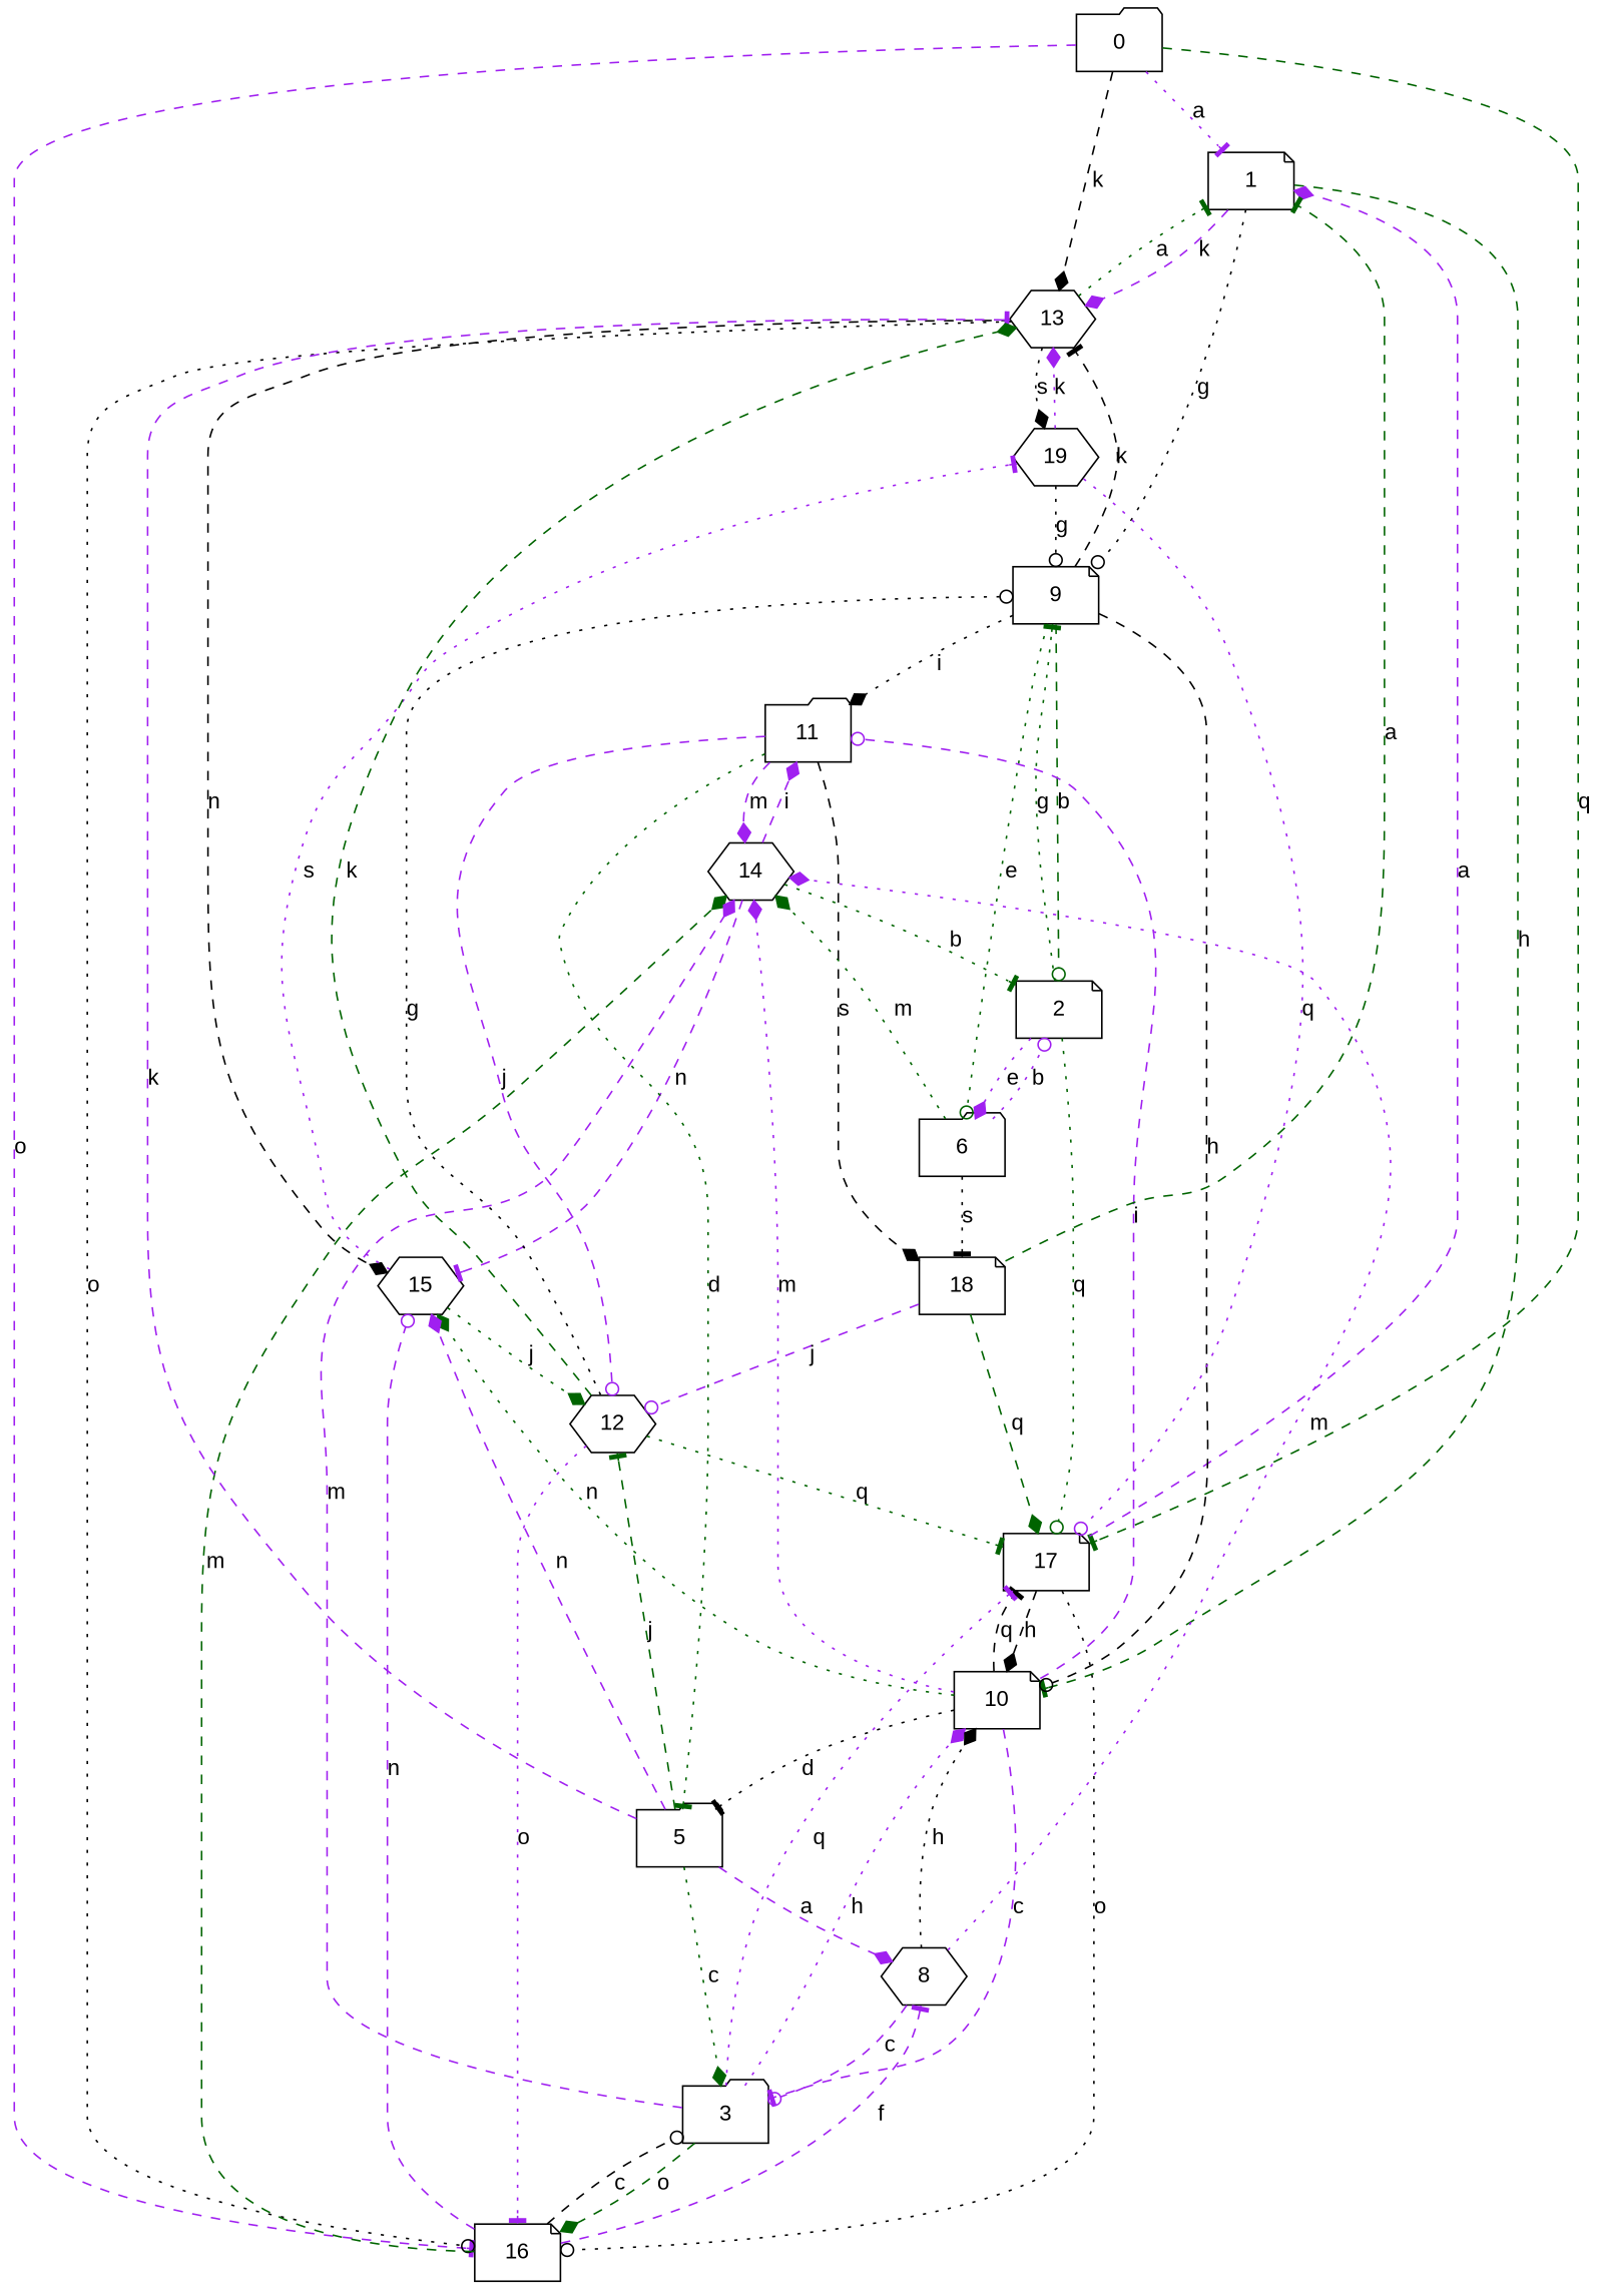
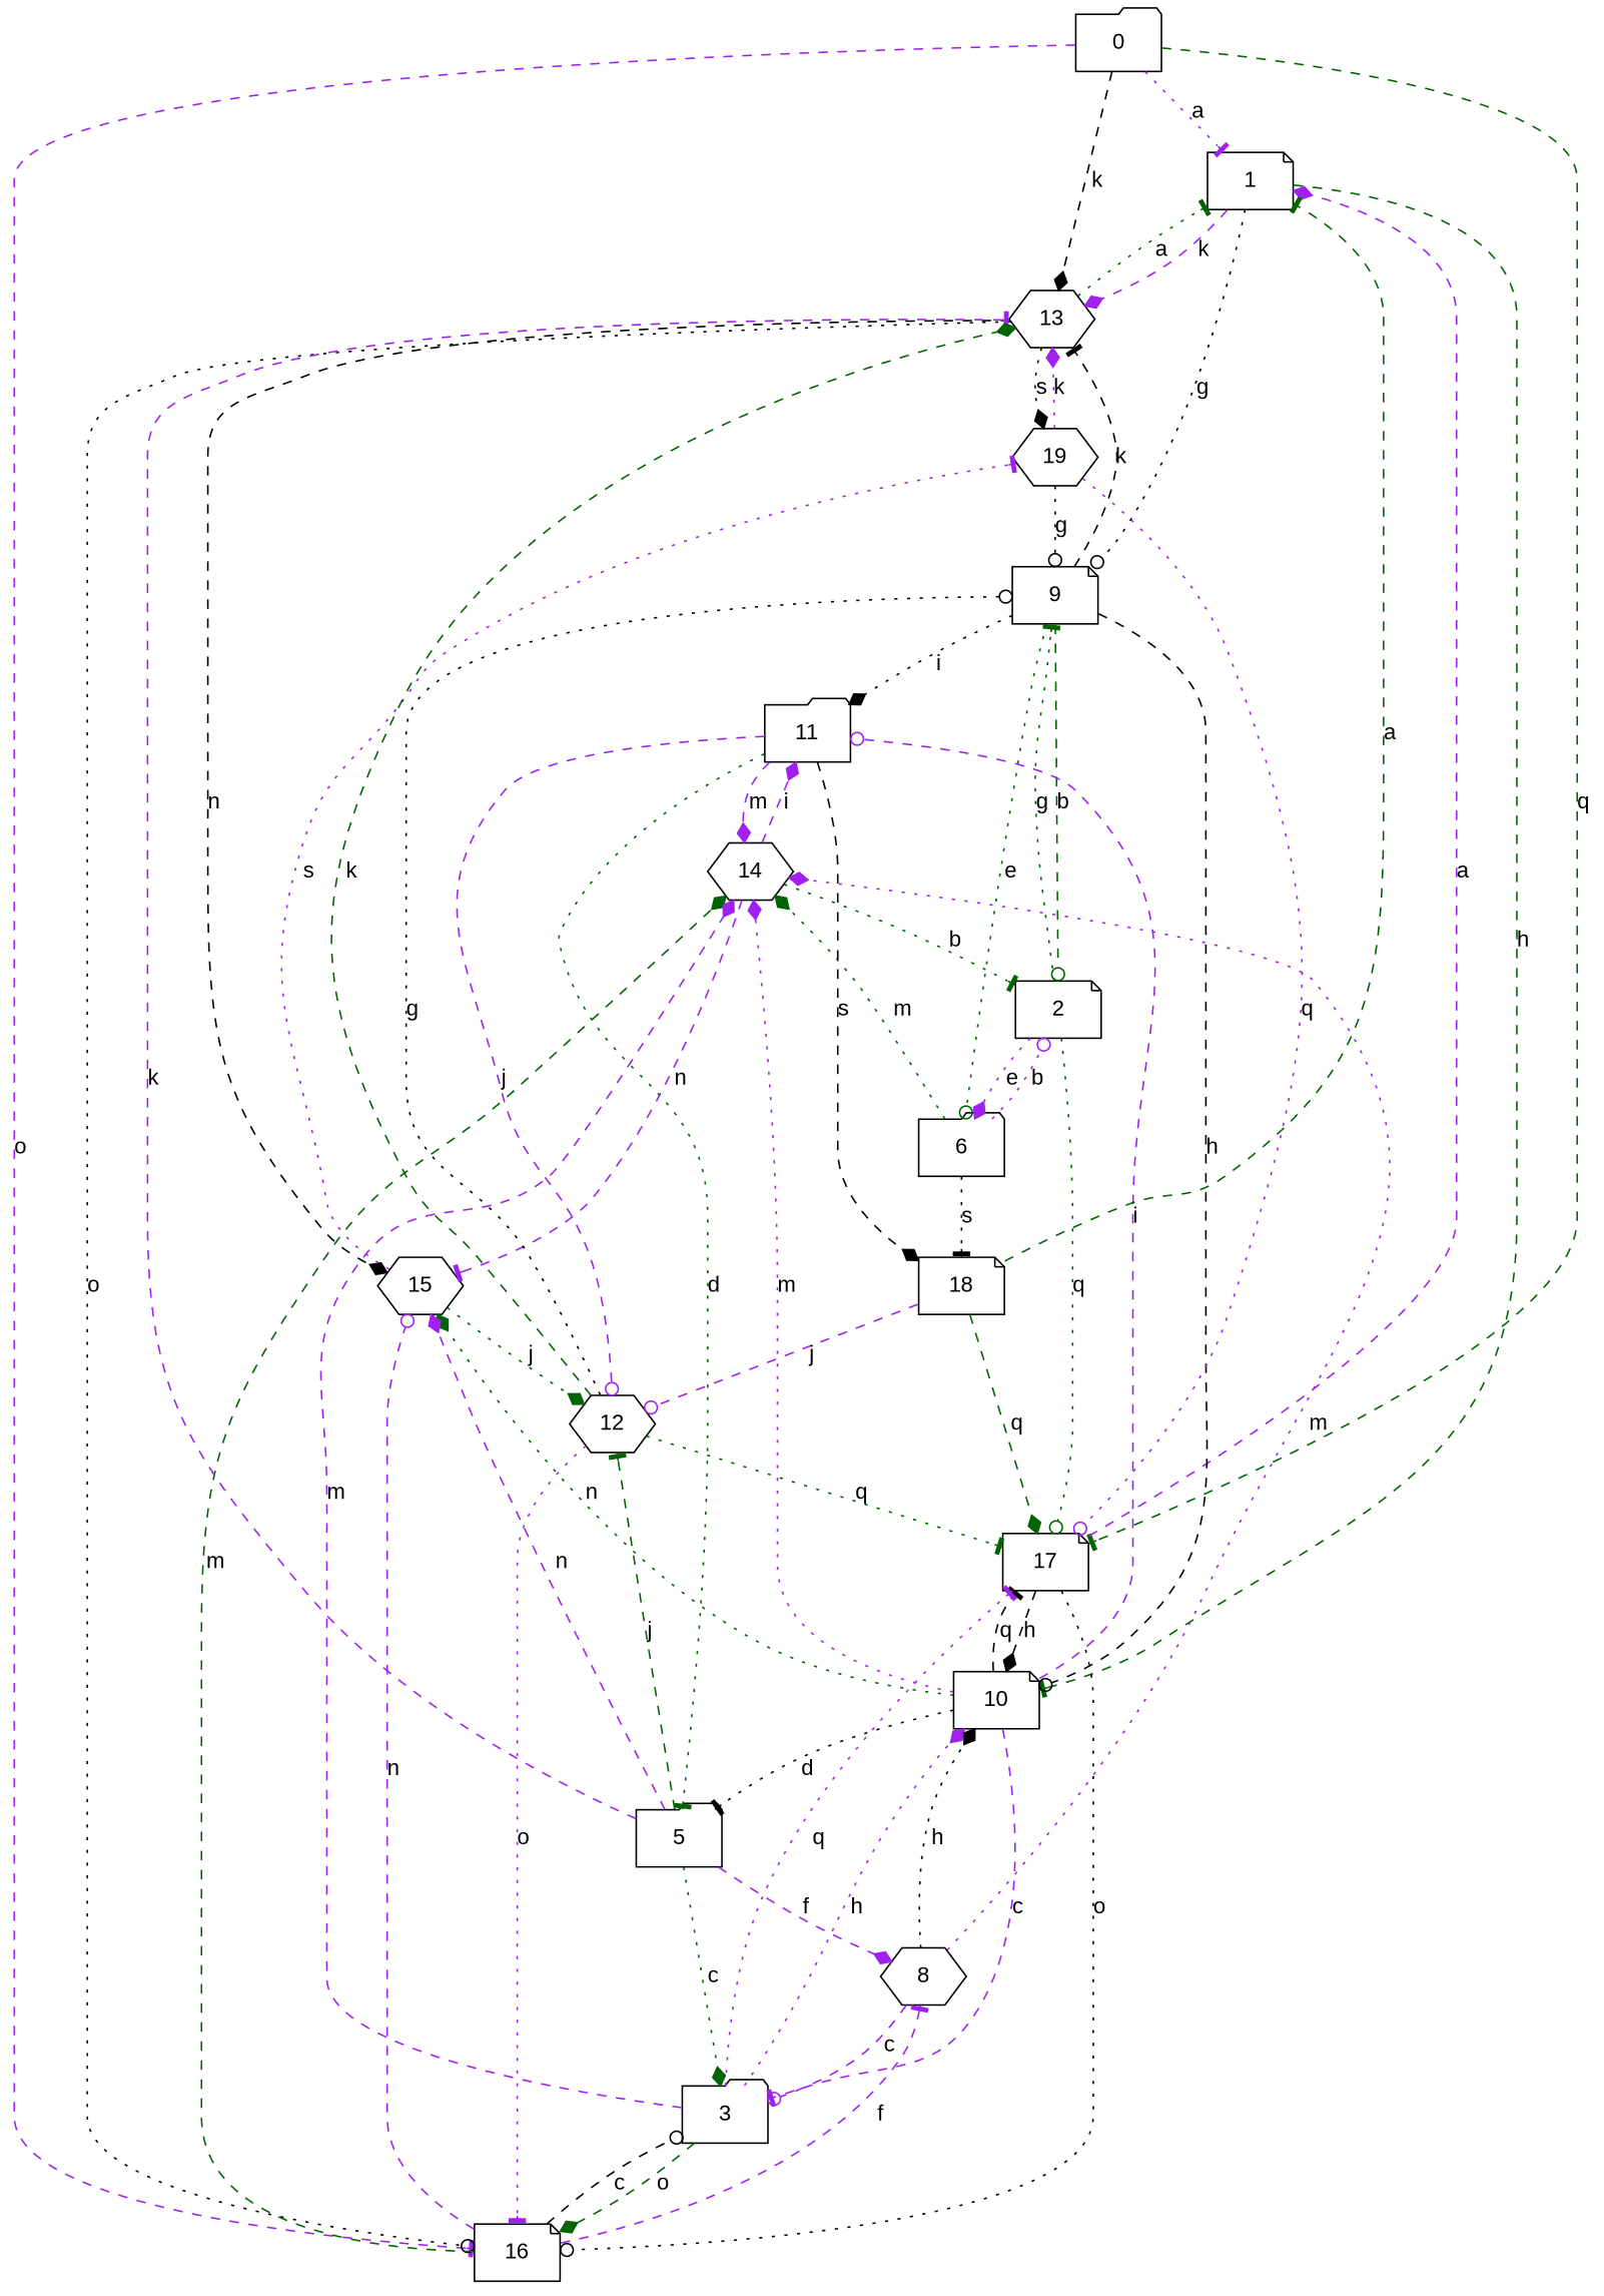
  strict digraph {
    fontname="Liberation Sans"
    node [fontname="Liberation Sans" shape=note]
    edge [arrowhead=diamond color=purple fontname="Liberation Sans" style=dashed]
    0 [shape=folder]
    1
    13 [shape=hexagon]
    16
    17
    9
    10
    15 [shape=hexagon]
    19 [shape=hexagon]
    3 [shape=folder]
    14 [shape=hexagon]
    8 [shape=hexagon]
    2
    6 [shape=folder]
    11 [shape=folder]
    5 [shape=folder]
    18
    12 [shape=hexagon]
    0 -> 1 [arrowhead=tee label=a style=dotted]
    0 -> 13 [color=black label=k]
    0 -> 16 [arrowhead=tee label=o]
    0 -> 17 [arrowhead=tee color=darkgreen label=q]
    1 -> 13 [label=k]
    1 -> 9 [arrowhead=odot color=black label=g style=dotted]
    1 -> 10 [arrowhead=tee color=darkgreen label=h]
    13 -> 1 [arrowhead=tee color=darkgreen label=a style=dotted]
    13 -> 16 [arrowhead=odot color=black label=o style=dotted]
    13 -> 15 [color=black label=n]
    13 -> 19 [color=black label=s style=dotted]
    16 -> 15 [arrowhead=odot label=n]
    16 -> 3 [arrowhead=odot color=black label=c]
    16 -> 14 [color=darkgreen label=m]
    16 -> 8 [arrowhead=tee label=f]
    17 -> 1 [label=a]
    17 -> 16 [arrowhead=odot color=black label=o style=dotted]
    17 -> 10 [color=black label=h]
    9 -> 13 [arrowhead=tee color=black label=k]
    9 -> 10 [arrowhead=odot color=black label=h]
    9 -> 2 [arrowhead=odot color=darkgreen label=b]
    9 -> 6 [arrowhead=odot color=darkgreen label=e style=dotted]
    9 -> 11 [color=black label=i style=dotted]
    10 -> 17 [arrowhead=tee color=black label=q]
    10 -> 15 [color=darkgreen label=n style=dotted]
    10 -> 3 [arrowhead=tee label=c]
    10 -> 14 [label=m style=dotted]
    10 -> 11 [arrowhead=odot label=i]
    10 -> 5 [arrowhead=tee color=black label=d style=dotted]
    15 -> 19 [arrowhead=tee label=s style=dotted]
    15 -> 12 [color=darkgreen label=j style=dotted]
    19 -> 13 [label=k style=dotted]
    19 -> 17 [arrowhead=odot label=q style=dotted]
    19 -> 9 [arrowhead=odot color=black label=g style=dotted]
    3 -> 16 [color=darkgreen label=o]
    3 -> 17 [arrowhead=tee label=q style=dotted]
    3 -> 10 [label=h style=dotted]
    3 -> 14 [label=m]
    14 -> 15 [arrowhead=tee label=n]
    14 -> 2 [arrowhead=tee color=darkgreen label=b style=dotted]
    14 -> 11 [label=i]
    8 -> 10 [color=black label=h style=dotted]
    8 -> 3 [arrowhead=odot label=c]
    8 -> 14 [label=m style=dotted]
    2 -> 17 [arrowhead=odot color=darkgreen label=q style=dotted]
    2 -> 9 [arrowhead=tee color=darkgreen label=g style=dotted]
    2 -> 6 [label=e style=dotted]
    6 -> 14 [color=darkgreen label=m style=dotted]
    6 -> 2 [arrowhead=odot label=b style=dotted]
    6 -> 18 [arrowhead=tee color=black label=s style=dotted]
    11 -> 14 [label=m]
    11 -> 5 [arrowhead=tee color=darkgreen label=d style=dotted]
    11 -> 18 [color=black label=s]
    11 -> 12 [arrowhead=odot label=j]
    5 -> 13 [arrowhead=tee label=k]
    5 -> 15 [label=n]
    5 -> 3 [color=darkgreen label=c style=dotted]
-   5 -> 8 [label=a]
+   5 -> 8 [label=f]
    5 -> 12 [arrowhead=tee color=darkgreen label=j]
    18 -> 1 [arrowhead=tee color=darkgreen label=a]
    18 -> 17 [color=darkgreen label=q]
    18 -> 12 [arrowhead=odot label=j]
    12 -> 13 [color=darkgreen label=k]
    12 -> 16 [arrowhead=tee label=o style=dotted]
    12 -> 17 [arrowhead=tee color=darkgreen label=q style=dotted]
    12 -> 9 [arrowhead=odot color=black label=g style=dotted]
  }
